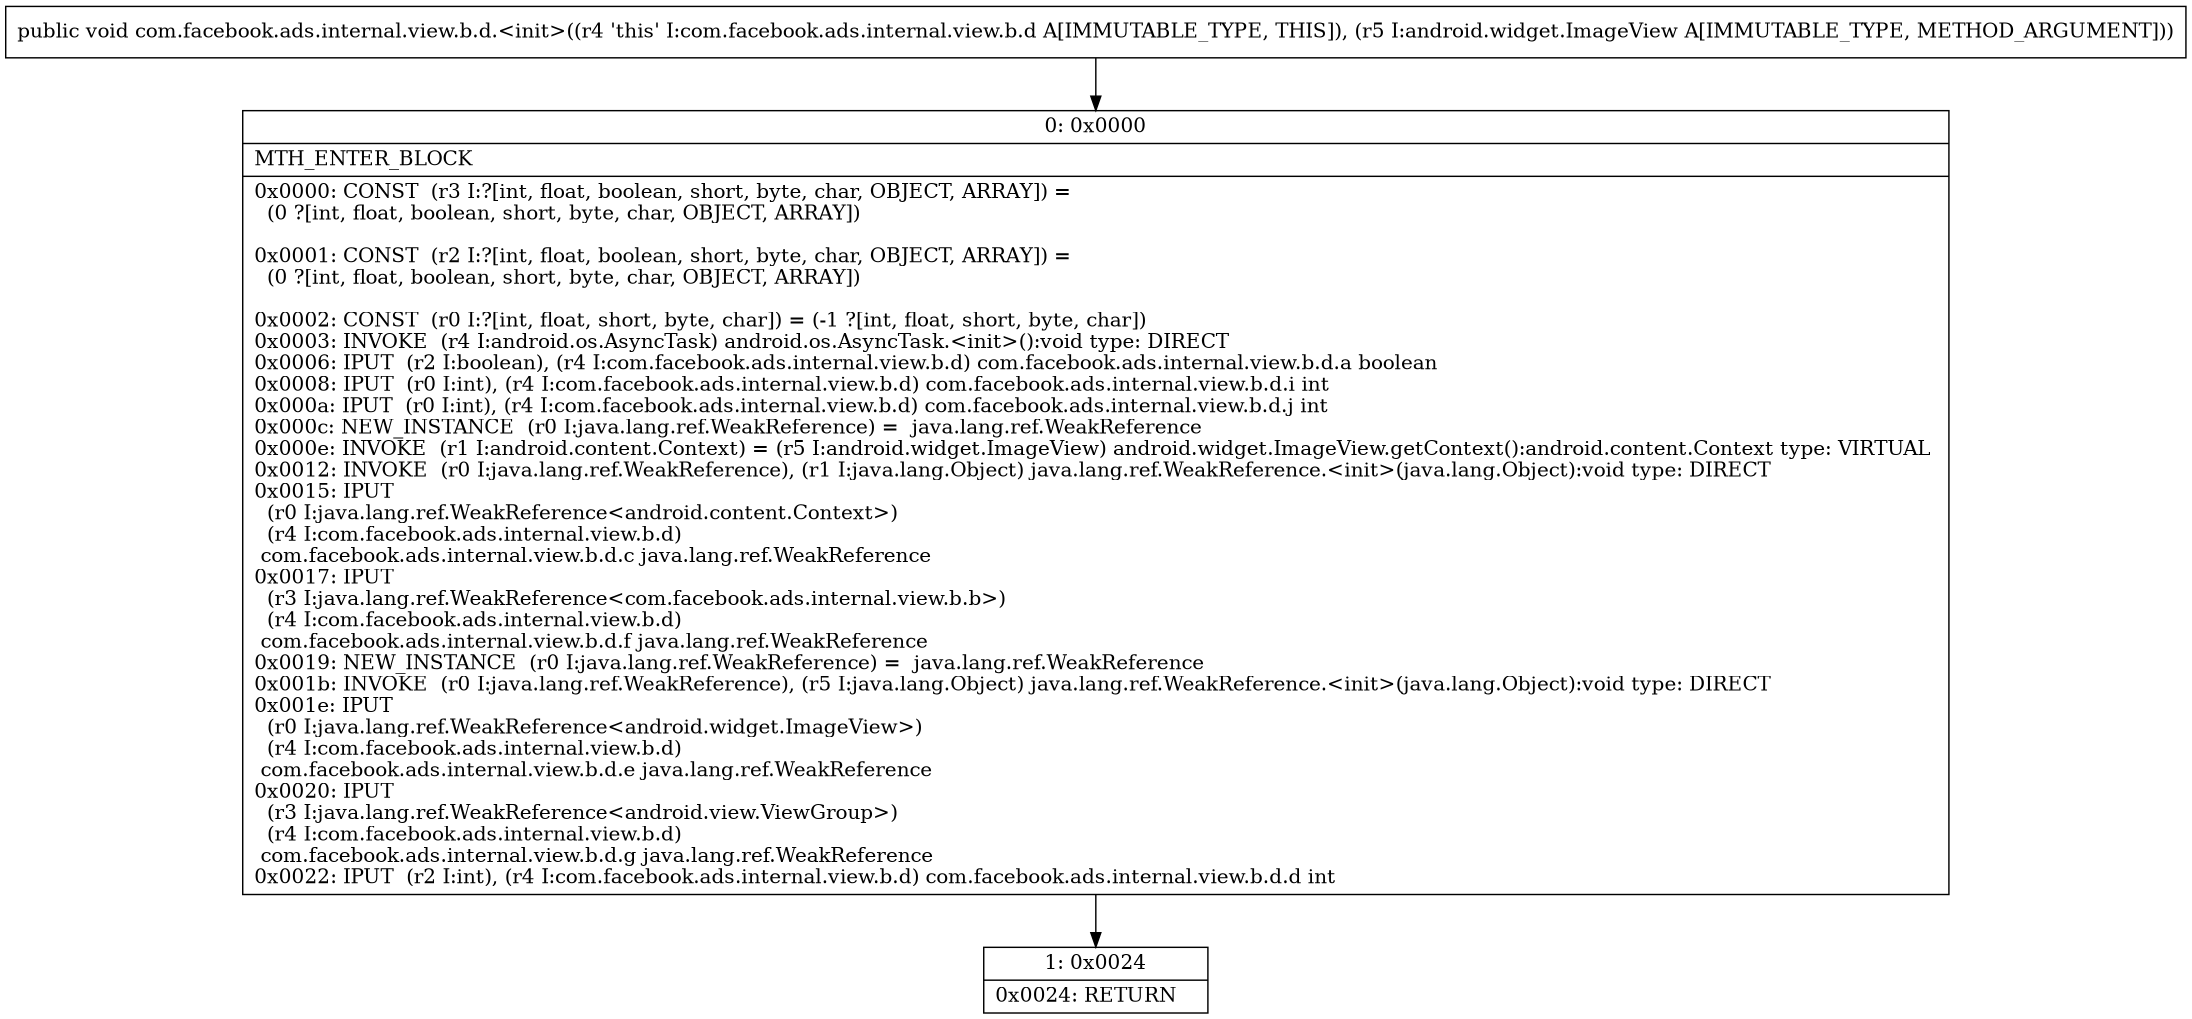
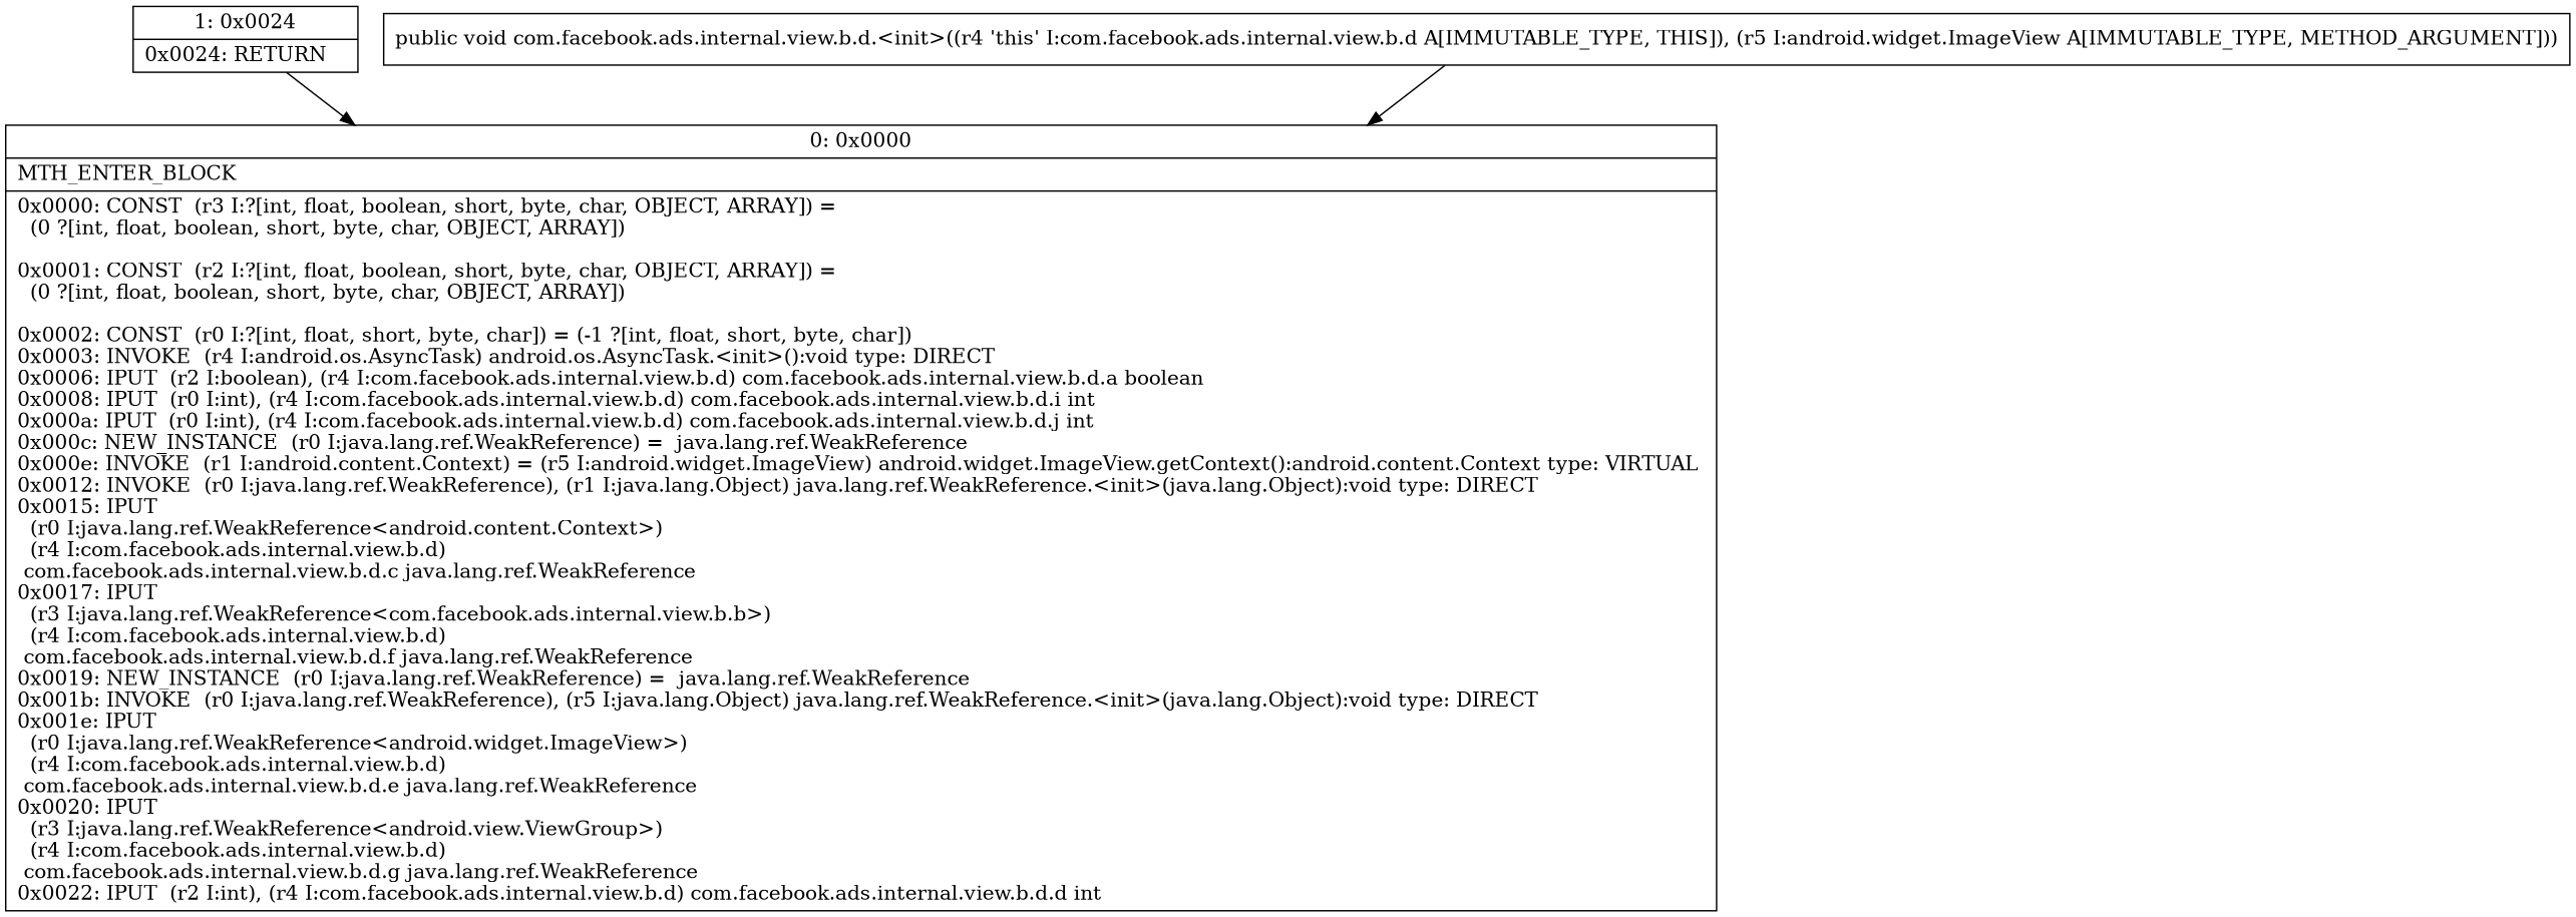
  digraph {
    node [shape=record]
    n1 [label="{0\:\ 0x0000|MTH_ENTER_BLOCK\l|0x0000: CONST  (r3 I:?[int, float, boolean, short, byte, char, OBJECT, ARRAY]) = \l  (0 ?[int, float, boolean, short, byte, char, OBJECT, ARRAY])\l \l0x0001: CONST  (r2 I:?[int, float, boolean, short, byte, char, OBJECT, ARRAY]) = \l  (0 ?[int, float, boolean, short, byte, char, OBJECT, ARRAY])\l \l0x0002: CONST  (r0 I:?[int, float, short, byte, char]) = (\-1 ?[int, float, short, byte, char]) \l0x0003: INVOKE  (r4 I:android.os.AsyncTask) android.os.AsyncTask.\<init\>():void type: DIRECT \l0x0006: IPUT  (r2 I:boolean), (r4 I:com.facebook.ads.internal.view.b.d) com.facebook.ads.internal.view.b.d.a boolean \l0x0008: IPUT  (r0 I:int), (r4 I:com.facebook.ads.internal.view.b.d) com.facebook.ads.internal.view.b.d.i int \l0x000a: IPUT  (r0 I:int), (r4 I:com.facebook.ads.internal.view.b.d) com.facebook.ads.internal.view.b.d.j int \l0x000c: NEW_INSTANCE  (r0 I:java.lang.ref.WeakReference) =  java.lang.ref.WeakReference \l0x000e: INVOKE  (r1 I:android.content.Context) = (r5 I:android.widget.ImageView) android.widget.ImageView.getContext():android.content.Context type: VIRTUAL \l0x0012: INVOKE  (r0 I:java.lang.ref.WeakReference), (r1 I:java.lang.Object) java.lang.ref.WeakReference.\<init\>(java.lang.Object):void type: DIRECT \l0x0015: IPUT  \l  (r0 I:java.lang.ref.WeakReference\<android.content.Context\>)\l  (r4 I:com.facebook.ads.internal.view.b.d)\l com.facebook.ads.internal.view.b.d.c java.lang.ref.WeakReference \l0x0017: IPUT  \l  (r3 I:java.lang.ref.WeakReference\<com.facebook.ads.internal.view.b.b\>)\l  (r4 I:com.facebook.ads.internal.view.b.d)\l com.facebook.ads.internal.view.b.d.f java.lang.ref.WeakReference \l0x0019: NEW_INSTANCE  (r0 I:java.lang.ref.WeakReference) =  java.lang.ref.WeakReference \l0x001b: INVOKE  (r0 I:java.lang.ref.WeakReference), (r5 I:java.lang.Object) java.lang.ref.WeakReference.\<init\>(java.lang.Object):void type: DIRECT \l0x001e: IPUT  \l  (r0 I:java.lang.ref.WeakReference\<android.widget.ImageView\>)\l  (r4 I:com.facebook.ads.internal.view.b.d)\l com.facebook.ads.internal.view.b.d.e java.lang.ref.WeakReference \l0x0020: IPUT  \l  (r3 I:java.lang.ref.WeakReference\<android.view.ViewGroup\>)\l  (r4 I:com.facebook.ads.internal.view.b.d)\l com.facebook.ads.internal.view.b.d.g java.lang.ref.WeakReference \l0x0022: IPUT  (r2 I:int), (r4 I:com.facebook.ads.internal.view.b.d) com.facebook.ads.internal.view.b.d.d int \l}"]
    n2 [label="{1\:\ 0x0024|0x0024: RETURN   \l}"]
    n3 [label="{public void com.facebook.ads.internal.view.b.d.\<init\>((r4 'this' I:com.facebook.ads.internal.view.b.d A[IMMUTABLE_TYPE, THIS]), (r5 I:android.widget.ImageView A[IMMUTABLE_TYPE, METHOD_ARGUMENT])) }"]
-   n1 -> n2
+   n2 -> n1
    n3 -> n1
  }
